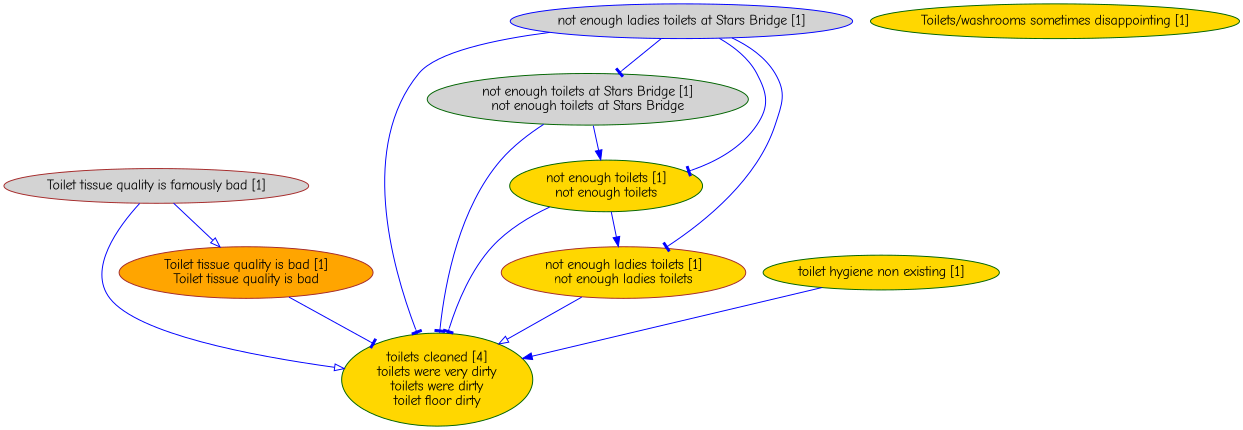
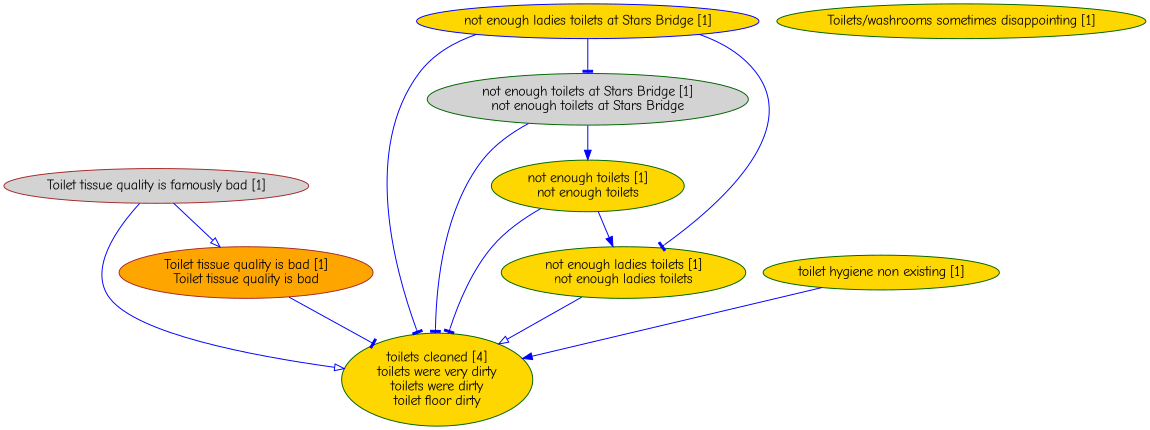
  digraph {
    fontname="Comic Neue"
    node [color=darkgreen fillcolor=gold fontname="Comic Neue" style=filled]
    edge [arrowhead=tee color=blue fontname="Comic Neue"]
    "Toilet tissue quality is famously bad [1]" [color=brown fillcolor=lightgrey]
    "toilets cleaned [4]\ntoilets were very dirty\ntoilets were dirty\ntoilet floor dirty"
    "Toilet tissue quality is bad [1]\nToilet tissue quality is bad" [color=brown fillcolor=orange]
    "Toilets/washrooms sometimes disappointing [1]"
-   "not enough ladies toilets at Stars Bridge [1]" [color=blue fillcolor=lightgrey]
+   "not enough ladies toilets at Stars Bridge [1]" [color=blue]
    "not enough toilets at Stars Bridge [1]\nnot enough toilets at Stars Bridge" [fillcolor=lightgrey]
    "not enough toilets [1]\nnot enough toilets"
-   "not enough ladies toilets [1]\nnot enough ladies toilets" [color=brown]
+   "not enough ladies toilets [1]\nnot enough ladies toilets"
    "toilet hygiene non existing [1]"
    "Toilet tissue quality is famously bad [1]" -> "toilets cleaned [4]\ntoilets were very dirty\ntoilets were dirty\ntoilet floor dirty" [arrowhead=onormal]
    "Toilet tissue quality is famously bad [1]" -> "Toilet tissue quality is bad [1]\nToilet tissue quality is bad" [arrowhead=onormal]
    "Toilet tissue quality is bad [1]\nToilet tissue quality is bad" -> "toilets cleaned [4]\ntoilets were very dirty\ntoilets were dirty\ntoilet floor dirty"
    "not enough ladies toilets at Stars Bridge [1]" -> "toilets cleaned [4]\ntoilets were very dirty\ntoilets were dirty\ntoilet floor dirty"
    "not enough ladies toilets at Stars Bridge [1]" -> "not enough toilets at Stars Bridge [1]\nnot enough toilets at Stars Bridge"
-   "not enough ladies toilets at Stars Bridge [1]" -> "not enough toilets [1]\nnot enough toilets"
    "not enough ladies toilets at Stars Bridge [1]" -> "not enough ladies toilets [1]\nnot enough ladies toilets"
    "not enough toilets at Stars Bridge [1]\nnot enough toilets at Stars Bridge" -> "toilets cleaned [4]\ntoilets were very dirty\ntoilets were dirty\ntoilet floor dirty"
    "not enough toilets at Stars Bridge [1]\nnot enough toilets at Stars Bridge" -> "not enough toilets [1]\nnot enough toilets" [arrowhead=normal]
    "not enough toilets [1]\nnot enough toilets" -> "toilets cleaned [4]\ntoilets were very dirty\ntoilets were dirty\ntoilet floor dirty"
    "not enough toilets [1]\nnot enough toilets" -> "not enough ladies toilets [1]\nnot enough ladies toilets" [arrowhead=normal]
    "not enough ladies toilets [1]\nnot enough ladies toilets" -> "toilets cleaned [4]\ntoilets were very dirty\ntoilets were dirty\ntoilet floor dirty" [arrowhead=onormal]
    "toilet hygiene non existing [1]" -> "toilets cleaned [4]\ntoilets were very dirty\ntoilets were dirty\ntoilet floor dirty" [arrowhead=normal]
  }
